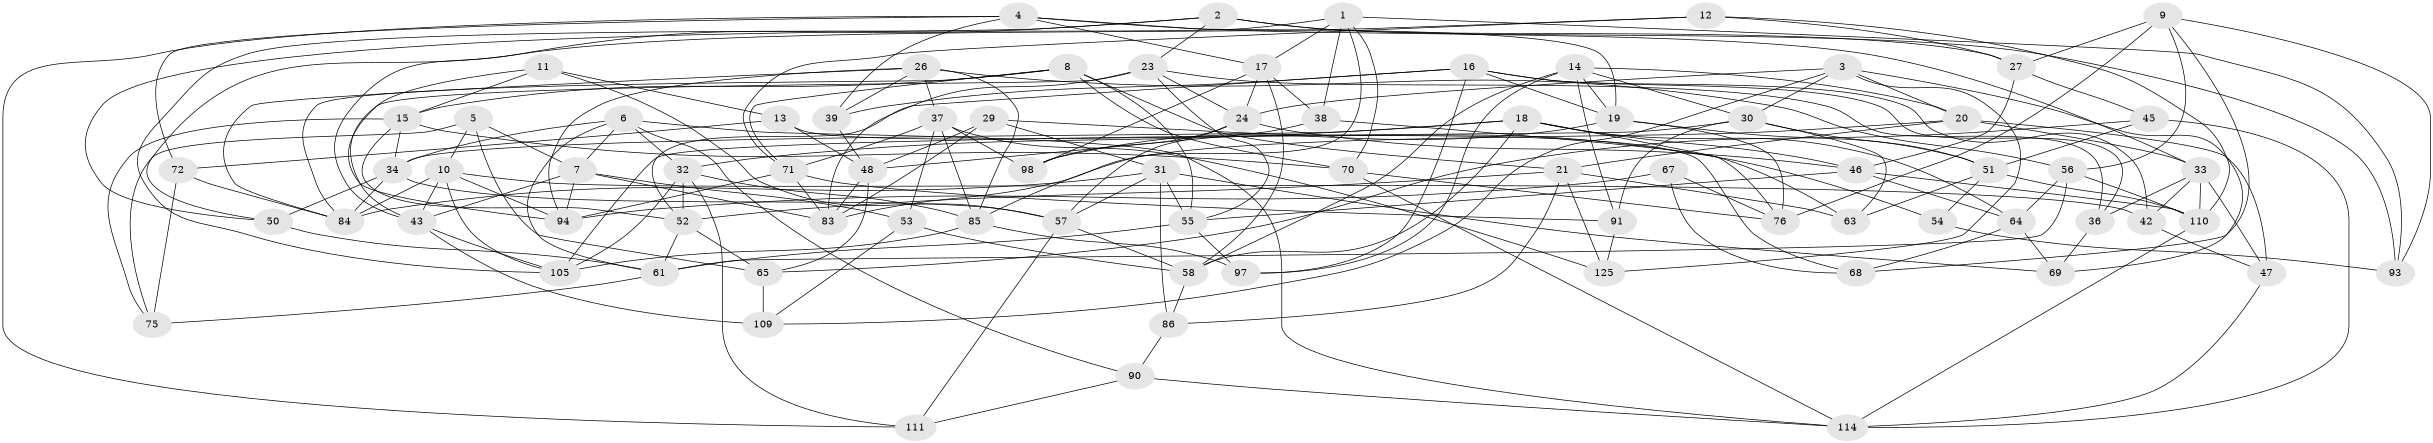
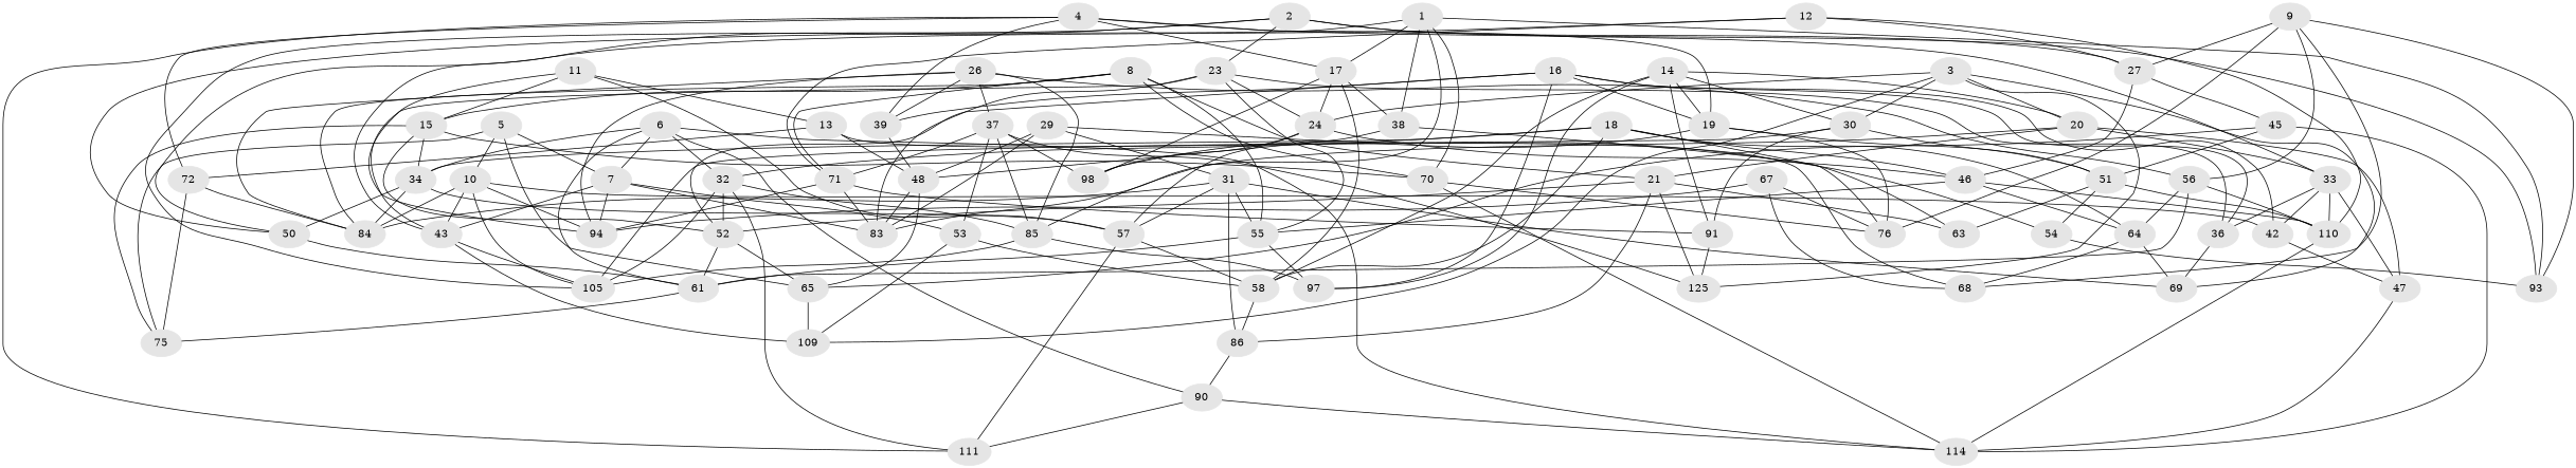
  graph {
    node [color=gray90 style=filled]
    1 [super="+100"]
    17 [super="+28"]
    38
    70 [super="+101"]
    85 [super="+104"]
    93
    105 [super="+113"]
    24 [super="+44"]
    58 [super="+118"]
    98
    48 [super="+60"]
    63
    114 [super="+115"]
    76 [super="+116"]
    97
    2 [super="+22"]
    23 [super="+102"]
    27 [super="+126"]
    43 [super="+122"]
    50
    83 [super="+88"]
    55 [super="+81"]
    36
    46 [super="+92"]
    45
    109
    61 [super="+107"]
    3 [super="+40"]
    20 [super="+99"]
    30 [super="+121"]
    69
    125
    33 [super="+123"]
    21 [super="+49"]
    47
    57 [super="+78"]
    91
    51 [super="+95"]
    4 [super="+73"]
    19 [super="+25"]
    39
    72
    111
    42
    110 [super="+117"]
    75
    84 [super="+87"]
    7 [super="+89"]
    53
    94 [super="+127"]
    5
    10 [super="+108"]
    65 [super="+120"]
    6 [super="+96"]
    32 [super="+106"]
    34 [super="+119"]
    90
    52 [super="+74"]
    8 [super="+77"]
    15 [super="+35"]
    71 [super="+80"]
    86
    9 [super="+112"]
    56 [super="+59"]
    68
    64 [super="+124"]
    11
    13
    12
    14 [super="+82"]
    16 [super="+62"]
    18 [super="+66"]
    54
    26 [super="+79"]
    37 [super="+41"]
    31 [super="+103"]
    29
    67
    1 -- 17
    1 -- 38
    1 -- 70
    1 -- 85
    1 -- 93
    1 -- 105
    17 -- 38
    17 -- 24
    17 -- 58
    17 -- 98
    38 -- 48
    38 -- 63
    70 -- 114
    70 -- 76
    85 -- 105
    85 -- 97
    24 -- 98
    24 -- 46
    24 -- 57
    58 -- 86
    48 -- 83
    48 -- 65
    2 -- 93
    2 -- 23
    2 -- 27 [weight=2]
    2 -- 43
    2 -- 50
    23 -- 24
    23 -- 43
    23 -- 83
    23 -- 55
    23 -- 36
    27 -- 46
    27 -- 45
    43 -- 105
    43 -- 109
    50 -- 61
    55 -- 97
    55 -- 61
    36 -- 69
    46 -- 55
    46 -- 110
    46 -- 64
    45 -- 114
    45 -- 51
    45 -- 65
    61 -- 75
    3 -- 24
    3 -- 109
    3 -- 20
    3 -- 30
    3 -- 69
    3 -- 125
    20 -- 83
    20 -- 33
    20 -- 21
    20 -- 47
    30 -- 105
-   30 -- 63
    30 -- 91
    30 -- 51
    33 -- 36
    33 -- 47
    33 -- 42
    33 -- 110
    21 -- 63
    21 -- 125
    21 -- 52
    21 -- 86
    47 -- 114
    57 -- 58
    57 -- 111
    91 -- 125
    51 -- 63
    51 -- 110
    51 -- 54
    4 -- 17
    4 -- 33
    4 -- 19
    4 -- 39
    4 -- 72
    4 -- 111
    19 -- 98
    19 -- 76
    19 -- 51
    39 -- 48
    72 -- 75
    72 -- 84
    42 -- 47
    110 -- 114
    7 -- 43
    7 -- 83
    7 -- 53
    7 -- 94
    53 -- 58
    53 -- 109
    5 -- 75
    5 -- 7
    5 -- 10
    5 -- 65
    10 -- 105
    10 -- 43
    10 -- 42
    10 -- 84
    10 -- 94
    65 -- 109
    6 -- 114
    6 -- 61
    6 -- 7
    6 -- 32
    6 -- 34
    6 -- 90
    32 -- 85
    32 -- 105
    32 -- 111
    32 -- 52
    34 -- 50
    34 -- 57
    34 -- 84
    90 -- 114
    90 -- 111
    52 -- 61
    52 -- 65
    8 -- 70
    8 -- 55
    8 -- 21
    8 -- 84
    8 -- 15
    8 -- 71
    15 -- 70
    15 -- 75
    15 -- 34
    15 -- 52
    71 -- 83
    71 -- 91
    71 -- 94
    86 -- 90
    9 -- 93
    9 -- 76 [weight=2]
    9 -- 27
    9 -- 56
    9 -- 68
    56 -- 61
    56 -- 110
    56 -- 64 [weight=2]
    64 -- 69
    64 -- 68
    11 -- 57
    11 -- 94
    11 -- 15
    11 -- 13
    13 -- 48
    13 -- 72
    13 -- 68
    12 -- 27
    12 -- 50
    12 -- 110
    12 -- 71
    14 -- 58
    14 -- 97
    14 -- 20
    14 -- 30
    14 -- 91
    14 -- 19
    16 -- 97
    16 -- 36
    16 -- 19
    16 -- 39
    16 -- 42
    16 -- 52
    18 -- 58
    18 -- 76
    18 -- 46
    18 -- 32
    18 -- 34
    18 -- 64
    54 -- 93
    26 -- 85
    26 -- 39
    26 -- 84
    26 -- 94
    26 -- 56
    26 -- 37
    37 -- 85
    37 -- 98
    37 -- 125
    37 -- 53
    37 -- 71
    31 -- 55
    31 -- 69
    31 -- 57
    31 -- 84
    31 -- 86
    29 -- 48
    29 -- 83
    29 -- 54
    29 -- 31
    67 -- 76
    67 -- 94
    67 -- 68
  }
